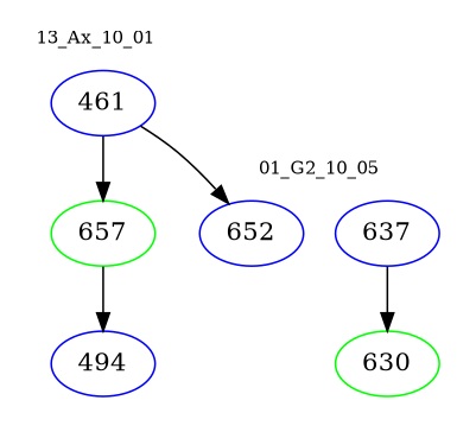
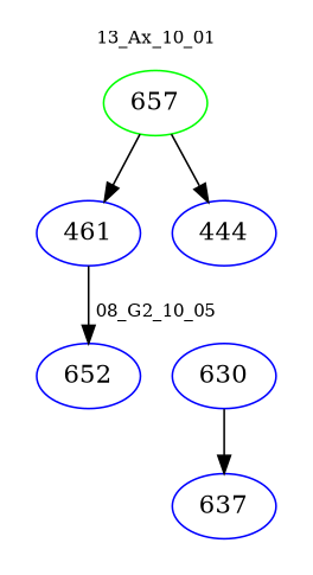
  digraph {
    node [color=blue]
    edge [color=black]
    n1 [label=461]
    n2 [color=green label=657]
-   n3 [label=494]
+   n3 [label=444]
    n4 [label=637]
-   n5 [color=green label=630]
+   n5 [label=630]
    n6 [label=652]
    subgraph cluster_1 {
      color=white
      fontsize=10
      label="13_Ax_10_01"
      n1
      n2
      n3
    }
    subgraph cluster_2 {
      color=white
      fontsize=10
-     label="01_G2_10_05"
+     label="08_G2_10_05"
      n4
      n5
      n6
    }
-   n1 -> n2
+   n2 -> n1
    n1 -> n6
    n2 -> n3
-   n4 -> n5
+   n5 -> n4
  }
